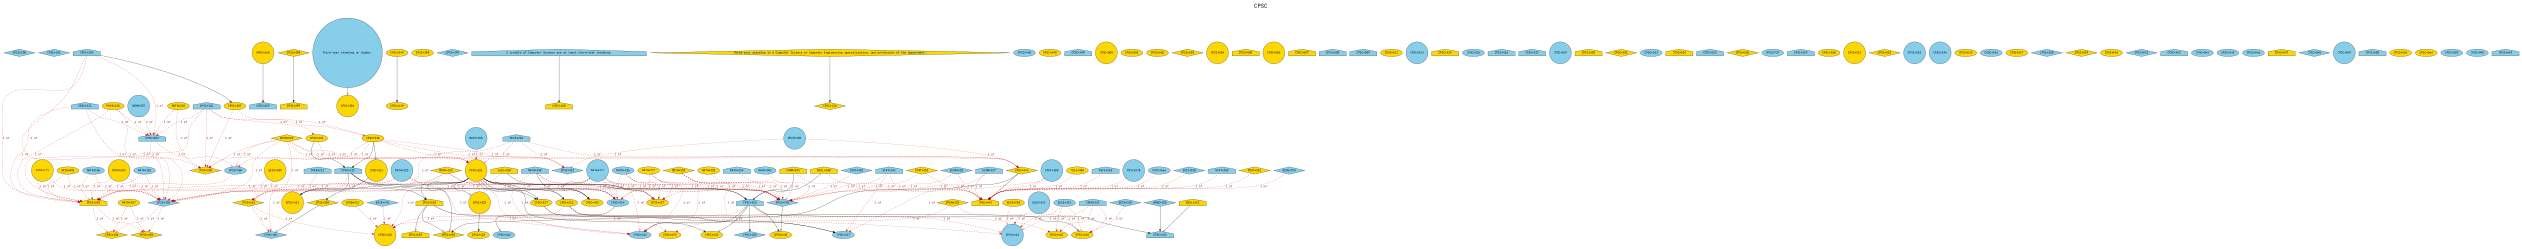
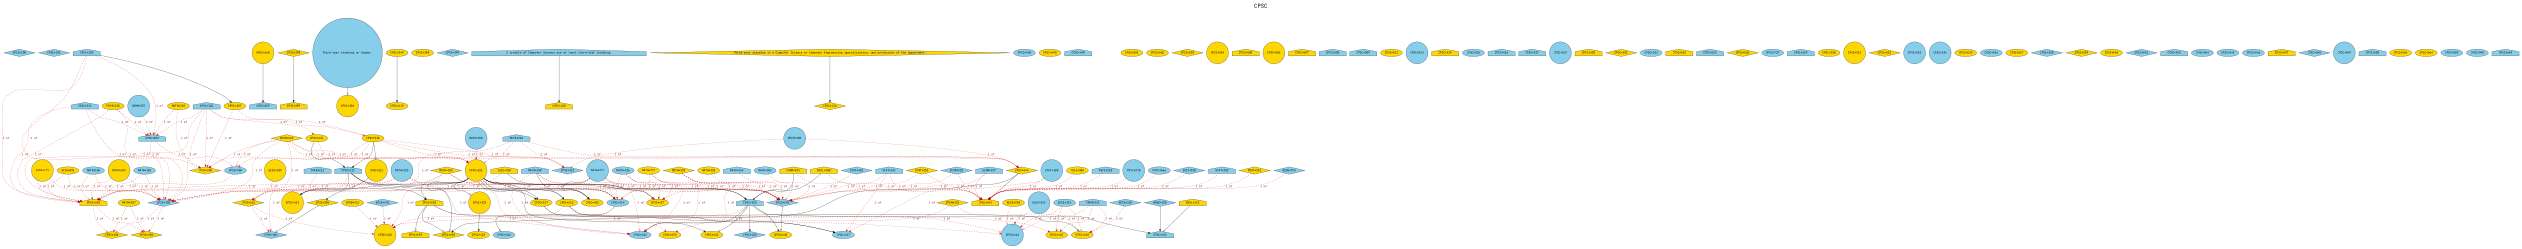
  digraph {
    fontname="JetBrains Mono"
    fontsize=27
    label=CPSC
    labelloc=t
    node [fillcolor=gold fontname="JetBrains Mono" shape=ellipse style=filled]
    edge [arrowhead=onormal fontname="JetBrains Mono" style=dashed color=red3 fontcolor=firebrick4]
    "CPSC*100" [fillcolor=skyblue shape=diamond]
    "CPSC*101" [fillcolor=skyblue shape=diamond]
    "CPSC*103" [fillcolor=skyblue shape=house]
    "CPSC*107"
    "CPSC*203" [fillcolor=skyblue shape=house]
    "CPSC*302" [shape=house]
    "CPSC*303" [fillcolor=skyblue shape=diamond]
    "CPSC*210"
    "CPSC*330" [shape=diamond]
    "CPSC*368" [fillcolor=skyblue]
    "CPSC*402" [shape=diamond]
    "CPSC*406" [shape=diamond]
    "CPSC*213" [fillcolor=skyblue shape=house]
    "CPSC*121"
    "CPSC*221" [shape=circle]
    "CPSC*311" [shape=circle]
    "CPSC*312" [fillcolor=skyblue shape=diamond]
    "CPSC*344" [shape=diamond]
    "CPSC*110" [fillcolor=skyblue shape=house]
    "CPSC*310" [shape=house]
    "CPSC*313"
    "CPSC*317"
    "CPSC*404" [fillcolor=skyblue shape=diamond]
    "CPSC*411" [shape=circle]
    "CPSC*304" [shape=diamond]
    "CPSC*314" [fillcolor=skyblue]
    "CPSC*320" [fillcolor=skyblue shape=house]
    "CPSC*322" [shape=circle]
    "CPSC*340" [fillcolor=skyblue shape=diamond]
    "CPSC*421"
    "CPSC*425"
    "CPSC*427"
    "CPSC*491" [shape=diamond]
    "EOSC*211" [fillcolor=skyblue shape=house]
    "MATH*210"
    "PHYS*210"
    "COMM*337" [fillcolor=skyblue shape=circle]
    "CPSC*444" [shape=house]
    "CPSC*319" [shape=house]
    "CPSC*410"
    "CPSC*455"
    "CPSC*418" [shape=circle]
    "CPSC*415"
    "CPSC*416" [fillcolor=skyblue shape=circle]
    "CPSC*417" [fillcolor=skyblue]
    "CPSC*426" [fillcolor=skyblue]
    "CPSC*424" [fillcolor=skyblue]
    "CPSC*420" [fillcolor=skyblue shape=diamond]
    "CPSC*440"
    "CPSC*445" [fillcolor=skyblue shape=house]
    "CPSC*422"
    "EECE*210" [fillcolor=skyblue shape=house]
    "CPSC*261" [shape=diamond]
    "CPEN*221" [shape=diamond]
    "MATH*220" [fillcolor=skyblue shape=circle]
    "APSC*160" [shape=circle]
    "CPSC*259" [fillcolor=skyblue shape=house]
    "EECE*259" [shape=circle]
    "CPEN*211" [fillcolor=skyblue shape=house]
    "CPSC*298" [shape=diamond]
    "CPSC*299" [shape=house]
    "Third-year standing or higher." [fillcolor=skyblue shape=circle]
    "CPSC*301" [shape=circle]
    "MATH*101" [fillcolor=skyblue]
    "MATH*103" [shape=circle]
    "MATH*105" [fillcolor=skyblue]
    "MATH*121" [shape=circle]
    "SCIE*001"
    "MATH*152" [shape=diamond]
    "MATH*221" [fillcolor=skyblue shape=circle]
    "MATH*223" [fillcolor=skyblue shape=circle]
    "EECE*309" [fillcolor=skyblue shape=circle]
    "MATH*200" [fillcolor=skyblue shape=house]
    "MATH*217"
    "MATH*226" [fillcolor=skyblue]
    "MATH*253" [shape=diamond]
    "COMM*291" [shape=house]
    "BIOL*300" [shape=house]
    "EECE*320" [shape=house]
    "MATH*254" [fillcolor=skyblue shape=house]
    "STAT*241" [fillcolor=skyblue shape=house]
    "STAT*251" [shape=diamond]
    "ECON*325" [fillcolor=skyblue shape=diamond]
    "ECON*327" [fillcolor=skyblue shape=house]
    "MATH*302" [fillcolor=skyblue]
    "STAT*302" [fillcolor=skyblue shape=diamond]
    "MATH*318"
    "CPSC*349"
    "CPSC*449"
    "CPSC*398"
    "CPSC*399" [fillcolor=skyblue shape=diamond]
    "MATH*307"
    "EECE*310" [fillcolor=skyblue shape=diamond]
    "CPEN*321" [shape=diamond]
    "EECE*315" [fillcolor=skyblue]
    "CPEN*331" [fillcolor=skyblue shape=house]
    "EECE*358"
    "ELEC*331" [fillcolor=skyblue shape=circle]
    "STAT*200" [fillcolor=skyblue shape=circle]
    "EECE*476" [fillcolor=skyblue shape=diamond]
    "CPEN*411"
    "3 credits of Computer Science and at least third-year standing." [fillcolor=skyblue shape=house]
    "CPSC*430" [shape=house]
    "Third-year standing in a Computer Science or Computer Engineering specialization, and permission of the department." [shape=diamond]
    "CPSC*436" [shape=diamond]
    "STAT*203" [fillcolor=skyblue shape=house]
    "FRST*231" [shape=diamond]
    "GEOG*374" [fillcolor=skyblue shape=diamond]
    "POLI*380"
    "PSYC*218" [fillcolor=skyblue shape=house]
    "PSYC*278" [fillcolor=skyblue shape=circle]
    "PSYC*366" [fillcolor=skyblue]
    "SOCI*328" [fillcolor=skyblue shape=diamond]
    "BMEG*250" [fillcolor=skyblue shape=diamond]
    "BIOL*111" [shape=house]
    "CPSC*448" [fillcolor=skyblue]
    "CPSC*490"
    "CPSC*499" [fillcolor=skyblue shape=house]
-   "CPSC*500" [shape=circle]
    "CPSC*501"
    "CPSC*502"
    "CPSC*503" [shape=diamond]
    "CPSC*504" [shape=circle]
    "CPSC*505" [shape=house]
    "CPSC*506" [shape=circle]
    "CPSC*507" [shape=house]
    "CPSC*508" [fillcolor=skyblue shape=house]
    "CPSC*509" [fillcolor=skyblue shape=house]
    "CPSC*511"
    "CPSC*513" [fillcolor=skyblue shape=circle]
    "CPSC*514" [shape=house]
    "CPSC*515" [fillcolor=skyblue]
    "CPSC*516" [fillcolor=skyblue shape=house]
    "CPSC*517" [fillcolor=skyblue shape=house]
    "CPSC*519" [fillcolor=skyblue shape=circle]
    "CPSC*520" [shape=house]
    "CPSC*521" [shape=diamond]
    "CPSC*522" [fillcolor=skyblue]
    "CPSC*524" [shape=house]
    "CPSC*525" [fillcolor=skyblue shape=house]
    "CPSC*526" [shape=diamond]
    n142 [fillcolor=skyblue label="CPSC*727"]
    "CPSC*529" [fillcolor=skyblue shape=house]
    "CPSC*530"
    "CPSC*531" [shape=circle]
    "CPSC*532" [shape=diamond]
    "CPSC*533" [fillcolor=skyblue shape=circle]
    "CPSC*534" [fillcolor=skyblue shape=circle]
    "CPSC*535"
    "CPSC*536" [fillcolor=skyblue]
    "CPSC*537"
    "CPSC*538" [fillcolor=skyblue shape=diamond]
    "CPSC*539" [shape=diamond]
    "CPSC*540"
    "CPSC*542" [fillcolor=skyblue shape=diamond]
    "CPSC*543" [fillcolor=skyblue shape=house]
    "CPSC*544" [fillcolor=skyblue]
    "CPSC*545" [fillcolor=skyblue]
    "CPSC*546" [fillcolor=skyblue]
    "CPSC*547" [shape=house]
    "CPSC*548" [fillcolor=skyblue shape=diamond]
    "CPSC*549" [fillcolor=skyblue shape=circle]
    "CPSC*550" [fillcolor=skyblue shape=house]
    "CPSC*554"
    "CPSC*564"
    "CPSC*589" [fillcolor=skyblue]
    "CPSC*590" [fillcolor=skyblue]
    "CPSC*649" [fillcolor=skyblue shape=house]
    "CPSC*103" -> "CPSC*107" [arrowhead=vee style=solid color="" fontcolor=""]
    "CPSC*103" -> "CPSC*203" [arrowhead=vee label="1 of"]
    "CPSC*103" -> "CPSC*302" [label="1 of"]
    "CPSC*103" -> "CPSC*303" [label="1 of"]
    "CPSC*107" -> "CPSC*210" [label="1 of"]
    "CPSC*107" -> "CPSC*330" [arrowhead=normal label="1 of"]
    "CPSC*203" -> "CPSC*330" [arrowhead=vee label="1 of"]
    "CPSC*203" -> "CPSC*368" [label="1 of"]
    "CPSC*302" -> "CPSC*402" [arrowhead=vee label="1 of"]
    "CPSC*302" -> "CPSC*406" [label="3 of"]
    "CPSC*303" -> "CPSC*402" [arrowhead=normal label="1 of"]
    "CPSC*303" -> "CPSC*406" [label="1 of"]
    "CPSC*210" -> "CPSC*330" [arrowhead=normal label="1 of"]
    "CPSC*210" -> "CPSC*368" [arrowhead=vee label="1 of"]
    "CPSC*210" -> "CPSC*213" [arrowhead=normal style="" color="" fontcolor=""]
    "CPSC*210" -> "CPSC*221" [arrowhead=vee label="1 of"]
    "CPSC*210" -> "CPSC*311" [style=solid color="" fontcolor=""]
    "CPSC*210" -> "CPSC*312" [label="1 of"]
    "CPSC*210" -> "CPSC*344" [arrowhead=normal label="1 of"]
    "CPSC*368" -> "CPSC*302" [arrowhead=normal label="1 of"]
    "CPSC*213" -> "CPSC*310" [arrowhead=vee style="" color="" fontcolor=""]
    "CPSC*213" -> "CPSC*313" [arrowhead=vee style="" color="" fontcolor=""]
    "CPSC*213" -> "CPSC*317" [arrowhead=normal style="" color="" fontcolor=""]
    "CPSC*213" -> "CPSC*404" [arrowhead=vee label="1 of"]
    "CPSC*213" -> "CPSC*411" [style="" color="" fontcolor=""]
    "CPSC*121" -> "CPSC*213" [arrowhead=normal style="" color="" fontcolor=""]
    "CPSC*121" -> "CPSC*221" [arrowhead=vee label="1 of"]
    "CPSC*221" -> "CPSC*310" [arrowhead=normal style="" color="" fontcolor=""]
    "CPSC*221" -> "CPSC*313" [style="" color="" fontcolor=""]
    "CPSC*221" -> "CPSC*317" [arrowhead=vee style="" color="" fontcolor=""]
    "CPSC*221" -> "CPSC*411" [style="" color="" fontcolor=""]
    "CPSC*221" -> "CPSC*304" [arrowhead=normal style=solid color="" fontcolor=""]
    "CPSC*221" -> "CPSC*314" [arrowhead=normal style=solid color="" fontcolor=""]
    "CPSC*221" -> "CPSC*320" [style=solid color="" fontcolor=""]
    "CPSC*221" -> "CPSC*322" [style=solid color="" fontcolor=""]
    "CPSC*221" -> "CPSC*340" [arrowhead=vee style=solid color="" fontcolor=""]
    "CPSC*221" -> "CPSC*421" [arrowhead=vee style=solid color="" fontcolor=""]
    "CPSC*221" -> "CPSC*425" [style="" color="" fontcolor=""]
    "CPSC*221" -> "CPSC*427" [style=solid color="" fontcolor=""]
    "CPSC*221" -> "CPSC*491" [style="" color="" fontcolor=""]
    "CPSC*311" -> "CPSC*411" [style="" color="" fontcolor=""]
    "CPSC*344" -> "CPSC*491" [arrowhead=vee style="" color="" fontcolor=""]
    "CPSC*344" -> "CPSC*444" [arrowhead=normal style=solid color="" fontcolor=""]
    "CPSC*110" -> "CPSC*203" [arrowhead=vee label="1 of"]
    "CPSC*110" -> "CPSC*302" [arrowhead=normal label="1 of"]
-   "EECE*259" -> "CPSC*303" [arrowhead=normal label="1 of"]
+   "CPSC*110" -> "CPSC*303" [arrowhead=normal label="1 of"]
    "CPSC*110" -> "CPSC*210" [label="1 of"]
    "CPSC*110" -> "CPSC*330" [arrowhead=normal label="1 of"]
    "CPSC*110" -> "CPSC*121" [arrowhead=normal label="1 of"]
    "CPSC*310" -> "CPSC*491" [style="" color="" fontcolor=""]
    "CPSC*310" -> "CPSC*319" [style=solid color="" fontcolor=""]
    "CPSC*310" -> "CPSC*410" [style=solid color="" fontcolor=""]
    "CPSC*310" -> "CPSC*455" [arrowhead=vee label="1 of"]
    "CPSC*313" -> "CPSC*418" [arrowhead=vee label="1 of"]
    "CPSC*313" -> "CPSC*415" [arrowhead=normal label="1 of"]
    "CPSC*313" -> "CPSC*416" [label="1 of"]
    "CPSC*313" -> "CPSC*417" [arrowhead=vee style="" color="" fontcolor=""]
    "CPSC*317" -> "CPSC*416" [arrowhead=vee label="1 of"]
    "CPSC*317" -> "CPSC*417" [arrowhead=normal style="" color="" fontcolor=""]
    "CPSC*304" -> "CPSC*404" [style=solid color="" fontcolor=""]
    "CPSC*314" -> "CPSC*426" [style=solid color="" fontcolor=""]
    "CPSC*320" -> "CPSC*421" [style=solid color="" fontcolor=""]
    "CPSC*320" -> "CPSC*418" [arrowhead=normal label="1 of"]
    "CPSC*320" -> "CPSC*424" [style=solid color="" fontcolor=""]
    "CPSC*320" -> "CPSC*420" [arrowhead=vee style=solid color="" fontcolor=""]
    "CPSC*320" -> "CPSC*440" [arrowhead=vee style="" color="" fontcolor=""]
    "CPSC*320" -> "CPSC*445" [arrowhead=normal style=solid color="" fontcolor=""]
    "CPSC*322" -> "CPSC*422" [arrowhead=normal style=solid color="" fontcolor=""]
    "CPSC*340" -> "CPSC*440" [style="" color="" fontcolor=""]
    "EOSC*211" -> "CPSC*203" [arrowhead=normal label="1 of"]
    "EOSC*211" -> "CPSC*302" [label="1 of"]
    "EOSC*211" -> "CPSC*303" [arrowhead=normal label="1 of"]
    "MATH*210" -> "CPSC*203" [label="1 of"]
    "MATH*210" -> "CPSC*330" [arrowhead=normal label="1 of"]
    "PHYS*210" -> "CPSC*203" [arrowhead=normal label="1 of"]
    "PHYS*210" -> "CPSC*302" [arrowhead=normal label="1 of"]
    "PHYS*210" -> "CPSC*303" [arrowhead=vee label="1 of"]
    "COMM*337" -> "CPSC*203" [arrowhead=vee label="1 of"]
    "EECE*210" -> "CPSC*221" [label="1 of"]
    "EECE*210" -> "CPSC*312" [arrowhead=vee label="1 of"]
    "EECE*210" -> "CPSC*344" [label="1 of"]
    "EECE*210" -> "CPSC*261" [arrowhead=normal label="1 of"]
    "CPSC*261" -> "CPSC*404" [arrowhead=vee label="1 of"]
    "CPSC*261" -> "CPSC*418" [arrowhead=normal label="1 of"]
    "CPEN*221" -> "CPSC*303" [arrowhead=normal label="1 of"]
    "CPEN*221" -> "CPSC*330" [arrowhead=vee label="1 of"]
    "CPEN*221" -> "CPSC*368" [label="1 of"]
    "CPEN*221" -> "CPSC*221" [arrowhead=normal label="1 of"]
    "CPEN*221" -> "CPSC*312" [label="1 of"]
    "CPEN*221" -> "CPSC*344" [label="1 of"]
    "CPEN*221" -> "CPSC*261" [arrowhead=vee label="1 of"]
    "MATH*220" -> "CPSC*221" [arrowhead=vee label="1 of"]
    "APSC*160" -> "CPSC*259" [arrowhead=vee style=solid color="" fontcolor=""]
    "EECE*259" -> "CPSC*261" [label="1 of"]
    "CPEN*211" -> "CPSC*261" [label="1 of"]
    "CPSC*298" -> "CPSC*299" [arrowhead=normal style=solid color="" fontcolor=""]
    "Third-year standing or higher." -> "CPSC*301" [style=solid color="" fontcolor=""]
    "MATH*101" -> "CPSC*302" [arrowhead=vee label="1 of"]
    "MATH*101" -> "CPSC*303" [arrowhead=normal label="1 of"]
    "MATH*103" -> "CPSC*302" [arrowhead=vee label="1 of"]
    "MATH*103" -> "CPSC*303" [arrowhead=vee label="1 of"]
    "MATH*105" -> "CPSC*302" [label="1 of"]
    "MATH*105" -> "CPSC*303" [arrowhead=normal label="1 of"]
    "MATH*121" -> "CPSC*302" [arrowhead=vee label="1 of"]
    "MATH*121" -> "CPSC*303" [arrowhead=vee label="1 of"]
    "SCIE*001" -> "CPSC*302" [arrowhead=vee label="1 of"]
    "SCIE*001" -> "CPSC*303" [arrowhead=normal label="1 of"]
    "MATH*152" -> "CPSC*302" [arrowhead=vee label="1 of"]
    "MATH*152" -> "CPSC*303" [arrowhead=vee label="1 of"]
    "MATH*152" -> "CPSC*314" [label="1 of"]
    "MATH*152" -> "CPSC*340" [arrowhead=vee label="1 of"]
    "MATH*152" -> "CPSC*427" [label="1 of"]
    "MATH*152" -> "CPSC*424" [arrowhead=normal label="1 of"]
    "MATH*221" -> "CPSC*302" [arrowhead=vee label="1 of"]
    "MATH*221" -> "CPSC*303" [arrowhead=vee label="1 of"]
    "MATH*221" -> "CPSC*314" [label="1 of"]
    "MATH*221" -> "CPSC*340" [arrowhead=vee label="1 of"]
    "MATH*221" -> "CPSC*425" [style="" color="" fontcolor=""]
    "MATH*221" -> "CPSC*427" [arrowhead=normal label="1 of"]
    "MATH*221" -> "CPSC*424" [label="1 of"]
    "MATH*223" -> "CPSC*302" [arrowhead=normal label="1 of"]
    "MATH*223" -> "CPSC*303" [arrowhead=normal label="1 of"]
    "MATH*223" -> "CPSC*314" [label="1 of"]
    "MATH*223" -> "CPSC*340" [arrowhead=vee label="1 of"]
    "MATH*223" -> "CPSC*424" [arrowhead=vee label="1 of"]
    "EECE*309" -> "CPSC*312" [label="1 of"]
    "EECE*309" -> "CPSC*344" [arrowhead=normal label="1 of"]
    "MATH*200" -> "CPSC*314" [label="1 of"]
    "MATH*200" -> "CPSC*340" [arrowhead=vee label="1 of"]
    "MATH*200" -> "CPSC*425" [arrowhead=normal style="" color="" fontcolor=""]
    "MATH*200" -> "CPSC*427" [label="1 of"]
    "MATH*200" -> "CPSC*424" [label="1 of"]
    "MATH*217" -> "CPSC*314" [arrowhead=vee label="1 of"]
    "MATH*217" -> "CPSC*340" [arrowhead=vee label="1 of"]
    "MATH*217" -> "CPSC*427" [arrowhead=vee label="1 of"]
    "MATH*217" -> "CPSC*424" [label="1 of"]
    "MATH*226" -> "CPSC*314" [arrowhead=vee label="1 of"]
    "MATH*226" -> "CPSC*340" [arrowhead=normal label="1 of"]
    "MATH*226" -> "CPSC*427" [arrowhead=normal label="1 of"]
    "MATH*226" -> "CPSC*424" [arrowhead=normal label="1 of"]
    "MATH*253" -> "CPSC*314" [label="1 of"]
    "MATH*253" -> "CPSC*340" [arrowhead=vee label="1 of"]
    "MATH*253" -> "CPSC*427" [arrowhead=normal label="1 of"]
    "MATH*253" -> "CPSC*424" [arrowhead=vee label="1 of"]
    "COMM*291" -> "CPSC*320" [style=solid color="" fontcolor=""]
    "COMM*291" -> "CPSC*444" [arrowhead=normal label="1 of"]
    "BIOL*300" -> "CPSC*320" [style=solid color="" fontcolor=""]
    "BIOL*300" -> "CPSC*444" [label="1 of"]
    "EECE*320" -> "CPSC*320" [arrowhead=normal style=solid color="" fontcolor=""]
    "EECE*320" -> "CPSC*418" [arrowhead=normal label="1 of"]
    "MATH*254" -> "CPSC*340" [label="1 of"]
    "STAT*241" -> "CPSC*340" [label="1 of"]
    "STAT*241" -> "CPSC*444" [label="1 of"]
    "STAT*241" -> "CPSC*417" [arrowhead=vee label="1 of"]
    "STAT*251" -> "CPSC*340" [arrowhead=vee label="1 of"]
    "STAT*251" -> "CPSC*444" [arrowhead=vee label="1 of"]
    "ECON*325" -> "CPSC*340" [arrowhead=normal label="1 of"]
    "ECON*325" -> "CPSC*444" [arrowhead=normal label="1 of"]
    "ECON*327" -> "CPSC*340" [arrowhead=vee label="1 of"]
    "ECON*327" -> "CPSC*444" [arrowhead=vee label="1 of"]
    "MATH*302" -> "CPSC*340" [arrowhead=normal label="1 of"]
    "STAT*302" -> "CPSC*340" [label="1 of"]
    "MATH*318" -> "CPSC*340" [arrowhead=normal label="1 of"]
    "CPSC*349" -> "CPSC*449" [arrowhead=normal style=solid color="" fontcolor=""]
    "MATH*307" -> "CPSC*402" [arrowhead=vee label="1 of"]
    "MATH*307" -> "CPSC*406" [arrowhead=vee label="1 of"]
    "EECE*310" -> "CPSC*410" [arrowhead=normal label="1 of"]
    "CPEN*321" -> "CPSC*410" [label="1 of"]
    "CPEN*321" -> "CPSC*455" [arrowhead=vee label="1 of"]
    "EECE*315" -> "CPSC*410" [label="1 of"]
    "EECE*315" -> "CPSC*415" [arrowhead=vee label="1 of"]
    "EECE*315" -> "CPSC*416" [arrowhead=vee label="1 of"]
    "CPEN*331" -> "CPSC*410" [arrowhead=normal label="1 of"]
    "CPEN*331" -> "CPSC*415" [arrowhead=normal label="1 of"]
    "CPEN*331" -> "CPSC*416" [label="1 of"]
    "EECE*358" -> "CPSC*416" [label="1 of"]
    "ELEC*331" -> "CPSC*416" [arrowhead=normal label="1 of"]
    "STAT*200" -> "CPSC*444" [label="1 of"]
    "STAT*200" -> "CPSC*417" [arrowhead=normal label="1 of"]
    "EECE*476" -> "CPSC*418" [arrowhead=normal label="1 of"]
    "CPEN*411" -> "CPSC*418" [arrowhead=vee label="1 of"]
    "3 credits of Computer Science and at least third-year standing." -> "CPSC*430" [arrowhead=vee style=solid color="" fontcolor=""]
    "Third-year standing in a Computer Science or Computer Engineering specialization, and permission of the department." -> "CPSC*436" [arrowhead=normal style=solid color="" fontcolor=""]
    "STAT*203" -> "CPSC*444" [arrowhead=vee label="1 of"]
    "FRST*231" -> "CPSC*444" [arrowhead=normal label="1 of"]
    "GEOG*374" -> "CPSC*444" [arrowhead=vee label="1 of"]
    "POLI*380" -> "CPSC*444" [label="1 of"]
    "PSYC*218" -> "CPSC*444" [arrowhead=normal label="1 of"]
    "PSYC*278" -> "CPSC*444" [label="1 of"]
    "PSYC*366" -> "CPSC*444" [arrowhead=normal label="1 of"]
    "SOCI*328" -> "CPSC*444" [arrowhead=normal label="1 of"]
    "BMEG*250" -> "CPSC*445" [arrowhead=normal style=solid color="" fontcolor=""]
    "BIOL*111" -> "CPSC*445" [style=solid color="" fontcolor=""]
  }
